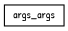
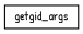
  digraph {
    rankdir=LR
    fontname="Patrick Hand"
-   n1 [color=black fillcolor=white fontname="Patrick Hand" fontsize=10 height=0.2 label=args_args shape=record style=filled width=0.4]
+   n1 [color=black fillcolor=white fontname="Patrick Hand" fontsize=10 height=0.2 label=getgid_args shape=record style=filled width=0.4]
  }
